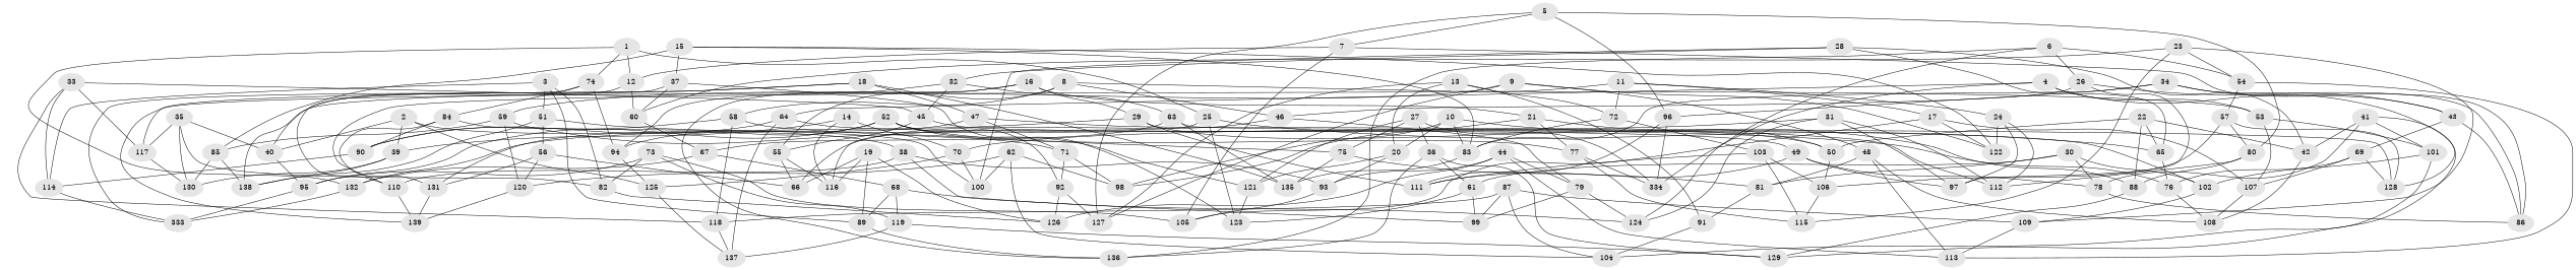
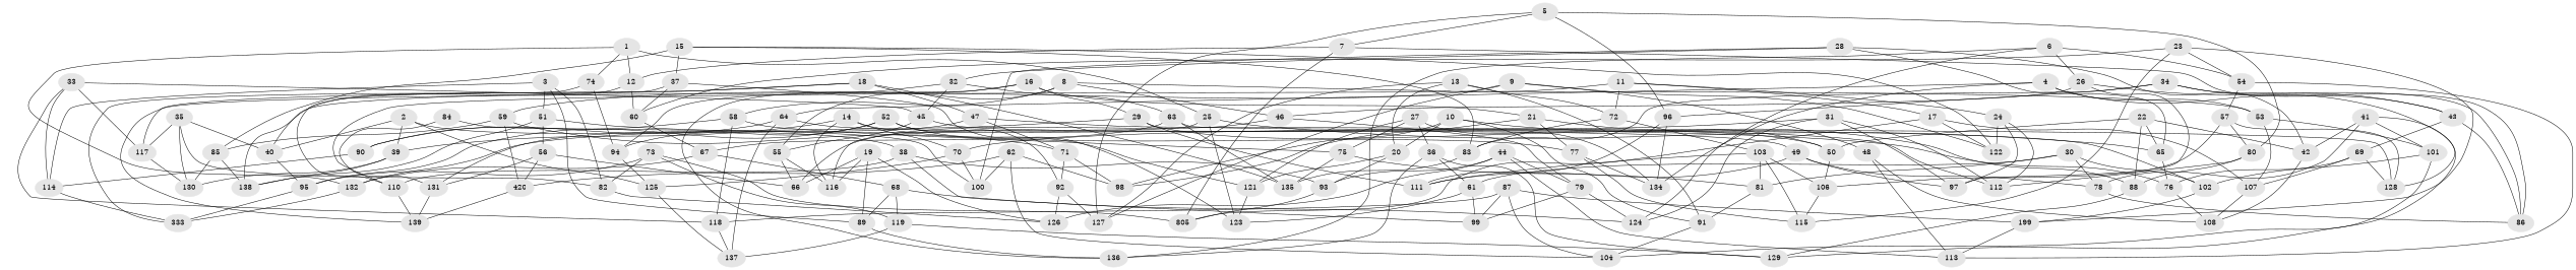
  graph {
    node [color=gray90 style=filled]
    1
    12
    25
    74
    132
    40
    60
    116
    65
    123
    110
    94
    84
    n14 [label=333]
    2
    38
    39
    125
    93
    99
    138
    130
    95
    137
    3
    51
    82
    89
    114
    56
    76
    126
    136
    4
    53
    64
    128
-   134 [label=334]
+   134
    107
    101
    102
    90
    5
    7
    80
    96
    127
    86
-   105
+   105 [label=805]
    88
    112
    111
    6
    26
    54
    124
    46
    97
    43
    113
    57
    8
    55
    58
    66
    79
    75
    118
    9
    48
    59
    122
    81
    108
    85
    71
-   120
+   120 [label=420]
    10
    20
    91
    98
    121
    129
    104
    11
    17
    24
    72
    83
    103
    139
    67
    13
    14
    70
    77
    100
    115
    15
    37
    135
    16
    21
    29
    50
    18
    47
    117
    131
    19
    106
    22
    42
    23
-   109
+   109 [label=199]
    69
    27
    36
    61
    28
    32
    45
    63
    30
    78
    31
    49
    33
    34
    35
    41
    44
    92
    52
    68
    62
    119
    73
    87
    1 -- 12
    1 -- 25
    1 -- 74
    1 -- 132
    12 -- 40
    12 -- 60
    25 -- 116
    25 -- 65
    25 -- 123
    74 -- 110
    74 -- 94
-   74 -- 84
    132 -- n14
    40 -- 95
    60 -- 67
    65 -- 76
    110 -- 139
    94 -- 125
-   84 -- 90
    84 -- 100
    84 -- 131
    2 -- 40
    2 -- 38
    2 -- 39
    2 -- 125
    38 -- 110
    38 -- 93
    38 -- 99
    39 -- 138
    39 -- 130
    125 -- 137
    93 -- 105
    95 -- n14
    3 -- 51
    3 -- 82
    3 -- 89
    3 -- 114
    51 -- 138
    51 -- 56
    51 -- 76
    82 -- 126
    89 -- 136
    114 -- n14
    56 -- 66
    56 -- 120
    56 -- 131
    76 -- 108
    4 -- 53
    4 -- 64
    4 -- 128
    4 -- 134
    53 -- 107
    53 -- 101
    64 -- 137
    64 -- 102
    64 -- 90
    107 -- 108
    101 -- 102
    101 -- 104
    102 -- 109
    90 -- 114
    5 -- 7
    5 -- 80
    5 -- 96
    5 -- 127
    7 -- 12
    7 -- 86
    7 -- 105
    80 -- 88
    80 -- 112
    96 -- 134
    96 -- 111
    88 -- 129
    6 -- 136
    6 -- 26
    6 -- 54
    6 -- 124
    26 -- 46
    26 -- 97
    26 -- 43
    54 -- 113
    54 -- 57
    46 -- 66
    46 -- 79
    43 -- 86
    43 -- 69
    57 -- 128
    57 -- 80
    57 -- 106
    8 -- 53
    8 -- 46
    8 -- 55
    8 -- 58
    55 -- 116
    55 -- 66
    58 -- 90
    58 -- 75
    58 -- 118
    79 -- 99
    79 -- 124
    75 -- 81
    75 -- 135
    118 -- 137
    9 -- 127
    9 -- 48
    9 -- 59
    9 -- 122
    48 -- 113
-   48 -- 81
+   103 -- 81
    48 -- 108
    59 -- 85
    59 -- 71
    59 -- 120
    81 -- 91
    85 -- 138
    85 -- 130
    71 -- 98
    71 -- 92
    120 -- 139
    10 -- 88
    10 -- 20
-   10 -- 83
+   10 -- 91
    10 -- 98
    20 -- 93
    20 -- 121
    91 -- 104
    121 -- 123
    11 -- 110
    11 -- 17
    11 -- 24
    11 -- 72
    17 -- 107
    17 -- 105
    17 -- 122
    24 -- 112
    24 -- 97
    24 -- 122
    72 -- 83
    72 -- 103
    83 -- 135
    103 -- 111
    103 -- 115
    103 -- 106
    67 -- 132
    67 -- 68
    13 -- 127
    13 -- 20
    13 -- 91
    13 -- 72
    14 -- 116
    14 -- 39
    14 -- 70
-   52 -- 77
+   14 -- 77
    70 -- 125
    70 -- 100
    77 -- 134
    77 -- 115
    15 -- 122
    15 -- 85
    15 -- 83
    15 -- 37
    37 -- 60
    37 -- 123
    37 -- n14
    16 -- 136
    16 -- 139
    16 -- 21
    16 -- 29
    21 -- 98
    21 -- 77
    21 -- 50
    29 -- 132
    29 -- 111
    29 -- 50
    50 -- 106
    18 -- 138
    18 -- 135
    18 -- 47
    18 -- 117
    47 -- 112
    47 -- 71
    47 -- 131
    117 -- 130
    131 -- 139
    19 -- 116
    19 -- 89
    19 -- 126
    19 -- 66
    106 -- 115
    22 -- 65
    22 -- 88
    22 -- 50
    22 -- 42
    42 -- 108
    23 -- 60
    23 -- 54
    23 -- 115
    23 -- 109
    109 -- 113
    69 -- 76
    69 -- 128
    69 -- 107
    27 -- 134
    27 -- 75
    27 -- 121
    27 -- 36
    36 -- 136
    36 -- 129
    36 -- 61
    61 -- 123
    61 -- 99
    28 -- 65
    28 -- 100
    28 -- 42
    28 -- 32
    32 -- 94
    32 -- 45
    32 -- 63
    45 -- 55
    45 -- 49
    63 -- 128
    63 -- 67
    63 -- 135
    30 -- 102
    30 -- 81
    30 -- 61
    30 -- 78
    78 -- 86
    31 -- 112
    31 -- 124
    31 -- 97
    31 -- 70
    49 -- 111
    49 -- 97
    49 -- 78
    33 -- 114
    33 -- 118
    33 -- 117
    33 -- 45
    34 -- 96
    34 -- 86
    34 -- 43
    34 -- 83
    35 -- 40
    35 -- 130
    35 -- 82
    35 -- 117
    41 -- 101
    41 -- 129
    41 -- 42
    41 -- 78
    44 -- 93
    44 -- 126
    44 -- 113
    44 -- 79
    92 -- 126
    92 -- 127
    52 -- 94
    52 -- 95
    52 -- 121
    52 -- 92
    68 -- 89
    68 -- 124
    68 -- 119
    62 -- 120
    62 -- 98
    62 -- 104
    62 -- 100
    119 -- 137
    119 -- 129
    73 -- 95
    73 -- 82
    73 -- 105
    73 -- 119
    87 -- 99
    87 -- 118
    87 -- 104
    87 -- 109
  }
